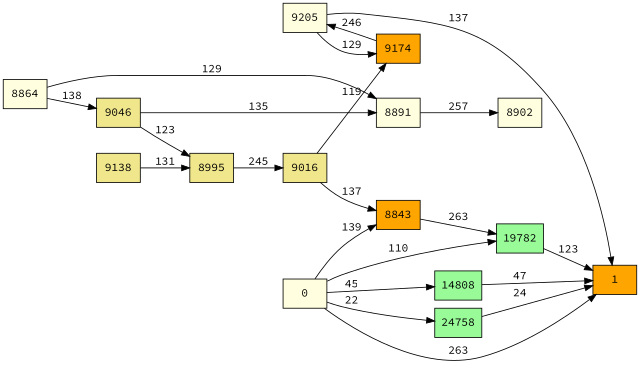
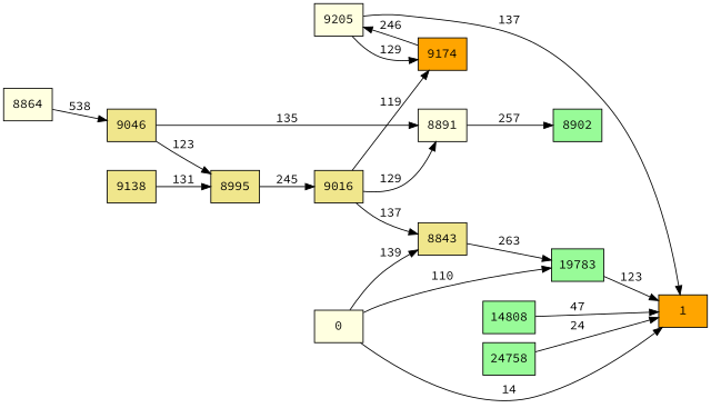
  digraph {
    fontname="Source Code Pro"
    rankdir=LR
    node [fillcolor=lightyellow fontname="Source Code Pro" shape=rectangle style=filled]
    edge [fontname="Source Code Pro"]
-   8843 [fillcolor=orange]
-   19783 [fillcolor=palegreen label=19782]
+   8843 [fillcolor=khaki]
+   19783 [fillcolor=palegreen]
    8864
    8891
    9046 [fillcolor=khaki]
-   8902
+   8902 [fillcolor=palegreen]
    8995 [fillcolor=khaki]
    9016 [fillcolor=khaki]
    9138 [fillcolor=khaki]
    n10 [fillcolor=orange label=9174]
    9205
    1 [fillcolor=orange]
    14808 [fillcolor=palegreen]
    24758 [fillcolor=palegreen]
    0
    8843 -> 19783 [label=263]
    19783 -> 1 [label=123]
-   8864 -> 8891 [label=129]
-   8864 -> 9046 [label=138]
+   9016 -> 8891 [label=129]
+   8864 -> 9046 [label=538]
    8891 -> 8902 [label=257]
    9046 -> 8891 [label=135]
    9046 -> 8995 [label=123]
    8995 -> 9016 [label=245]
    9016 -> 8843 [label=137]
    9016 -> n10 [label=119]
    9138 -> 8995 [label=131]
    n10 -> 9205 [label=246]
    9205 -> n10 [label=129]
    9205 -> 1 [label=137]
    14808 -> 1 [label=47]
    24758 -> 1 [label=24]
    0 -> 8843 [label=139]
    0 -> 19783 [label=110]
-   0 -> 1 [label=263]
-   0 -> 14808 [label=45]
-   0 -> 24758 [label=22]
+   0 -> 1 [label=14]
  }
